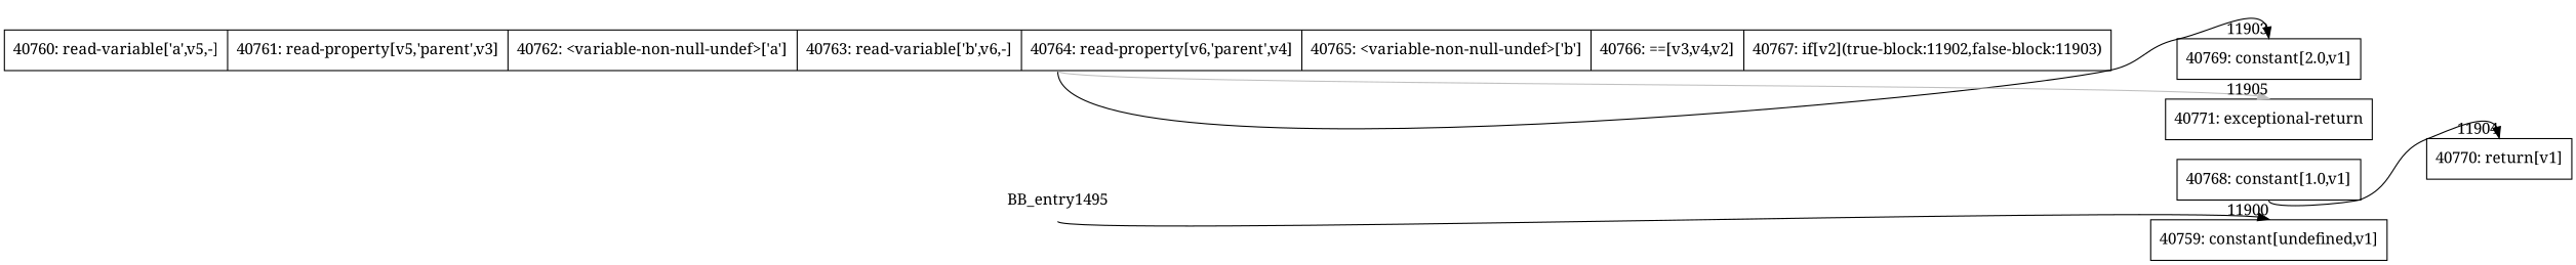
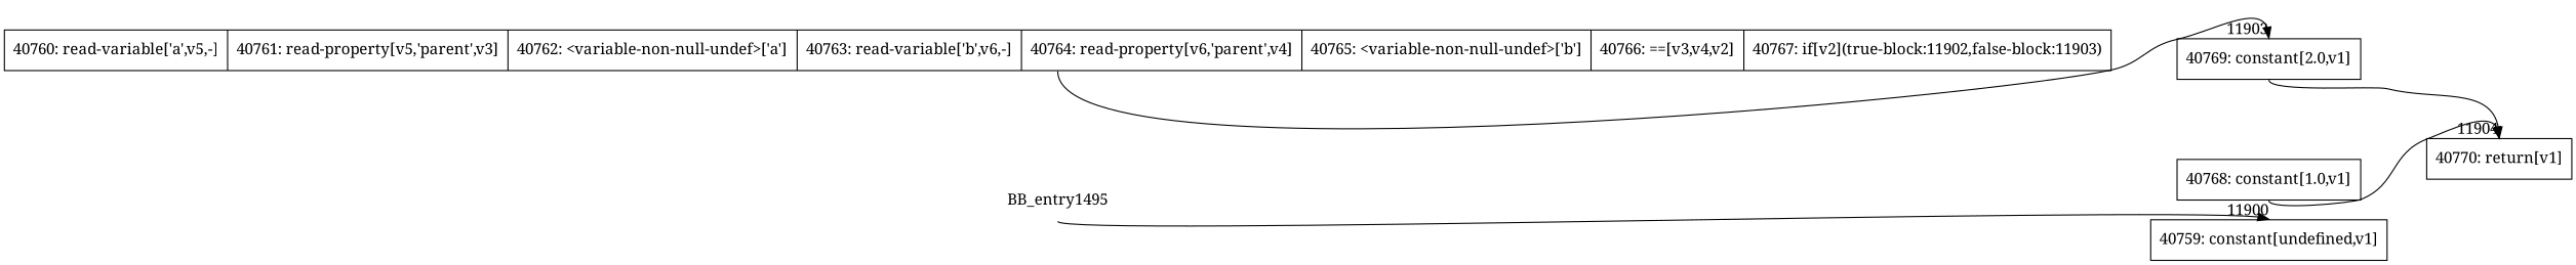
  digraph {
    fontname="Noto Serif"
    rankdir=LR
    node [fontname="Noto Serif" shape=record]
    edge [fontname="Noto Serif" headport=n tailport=s]
    n1 [label=BB_entry1495 shape=none]
    n2 [label="{40759: constant[undefined,v1]}"]
    n3 [label="{40760: read-variable['a',v5,-]|40761: read-property[v5,'parent',v3]|40762: \<variable-non-null-undef\>['a']|40763: read-variable['b',v6,-]|40764: read-property[v6,'parent',v4]|40765: \<variable-non-null-undef\>['b']|40766: ==[v3,v4,v2]|40767: if[v2](true-block:11902,false-block:11903)}"]
    n4 [label="{40769: constant[2.0,v1]}"]
-   n5 [label="{40771: exceptional-return}"]
    n6 [label="{40768: constant[1.0,v1]}"]
    n7 [label="{40770: return[v1]}"]
    n1 -> n2 [headlabel="    11900"]
    n3 -> n4 [headlabel="      11903"]
-   n3 -> n5 [color=gray headlabel="      11905"]
+   n4 -> n7
    n6 -> n7 [headlabel="      11904"]
  }
